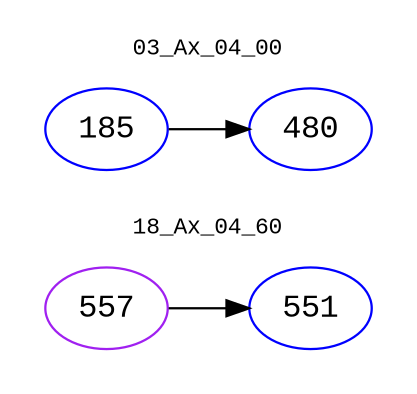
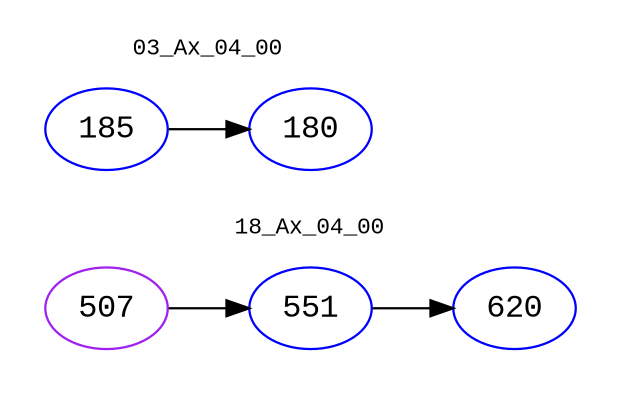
  digraph {
    fontname="Liberation Mono"
    rankdir=LR
    node [color=blue fontname="Liberation Mono"]
    edge [color=black fontname="Liberation Mono"]
-   n1 [color=purple label=557]
+   n1 [color=purple label=507]
    n2 [label=551]
+   n3 [label=620]
    n4 [label=185]
-   n5 [label=480]
+   n5 [label=180]
    subgraph cluster_1 {
      color=white
      fontsize=10
-     label="18_Ax_04_60"
+     label="18_Ax_04_00"
      n1
      n2
+     n3
    }
    subgraph cluster_2 {
      color=white
      fontsize=10
      label="03_Ax_04_00"
      n4
      n5
    }
    n1 -> n2
+   n2 -> n3
    n4 -> n5
  }
